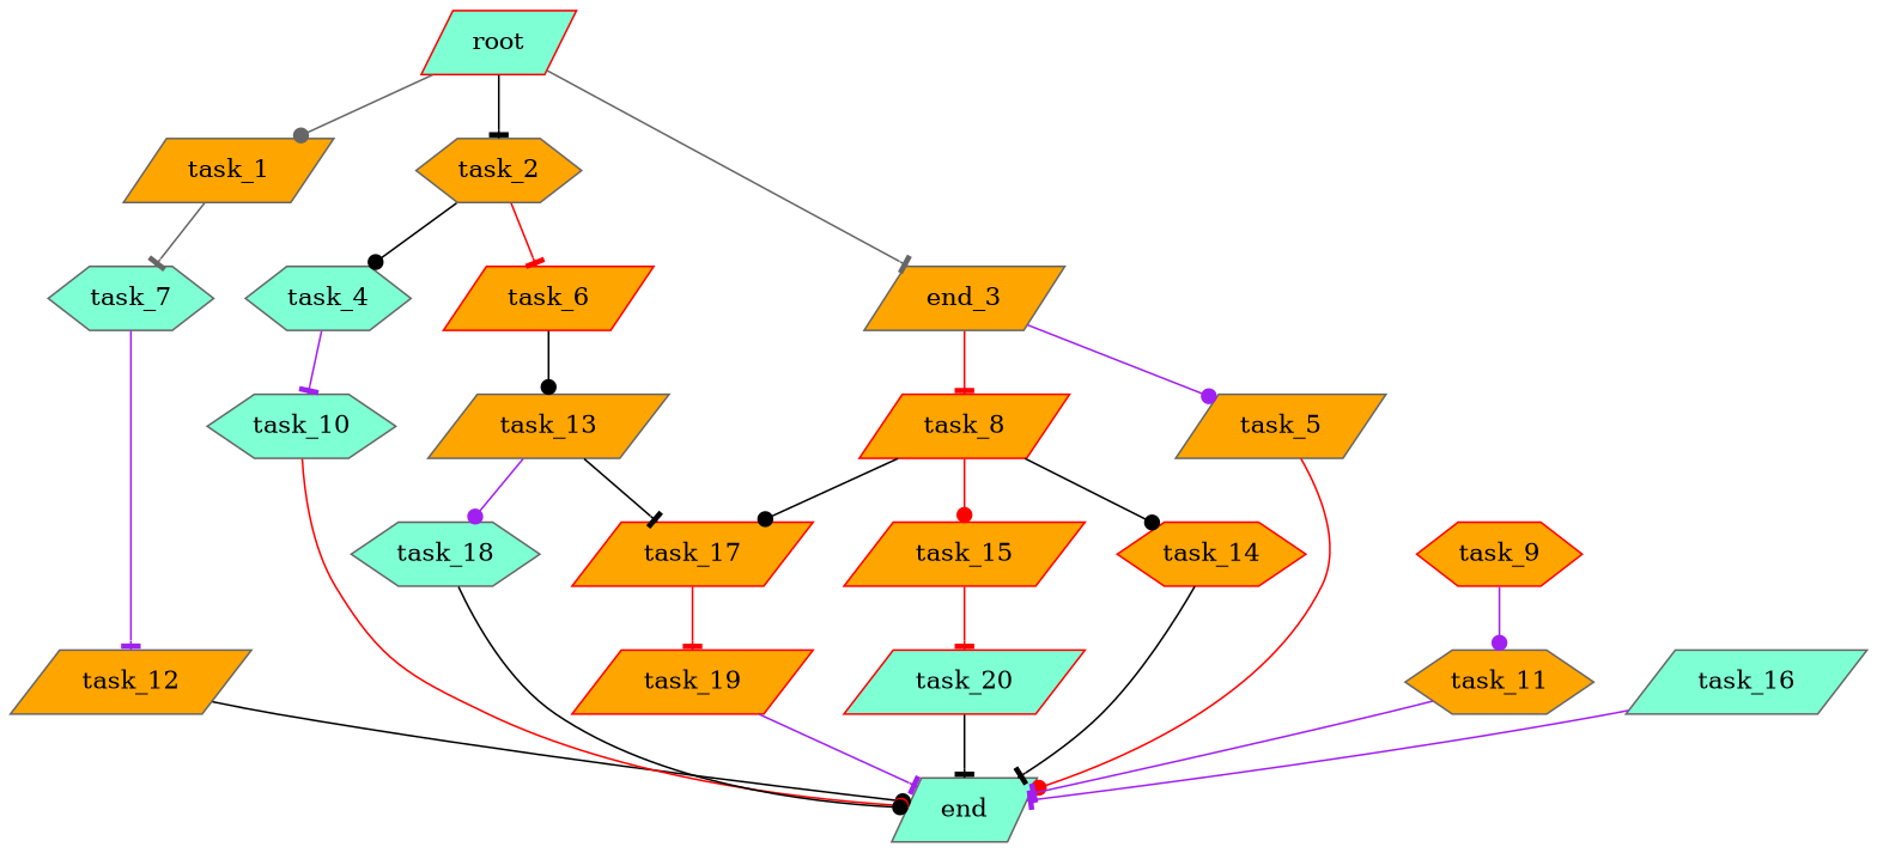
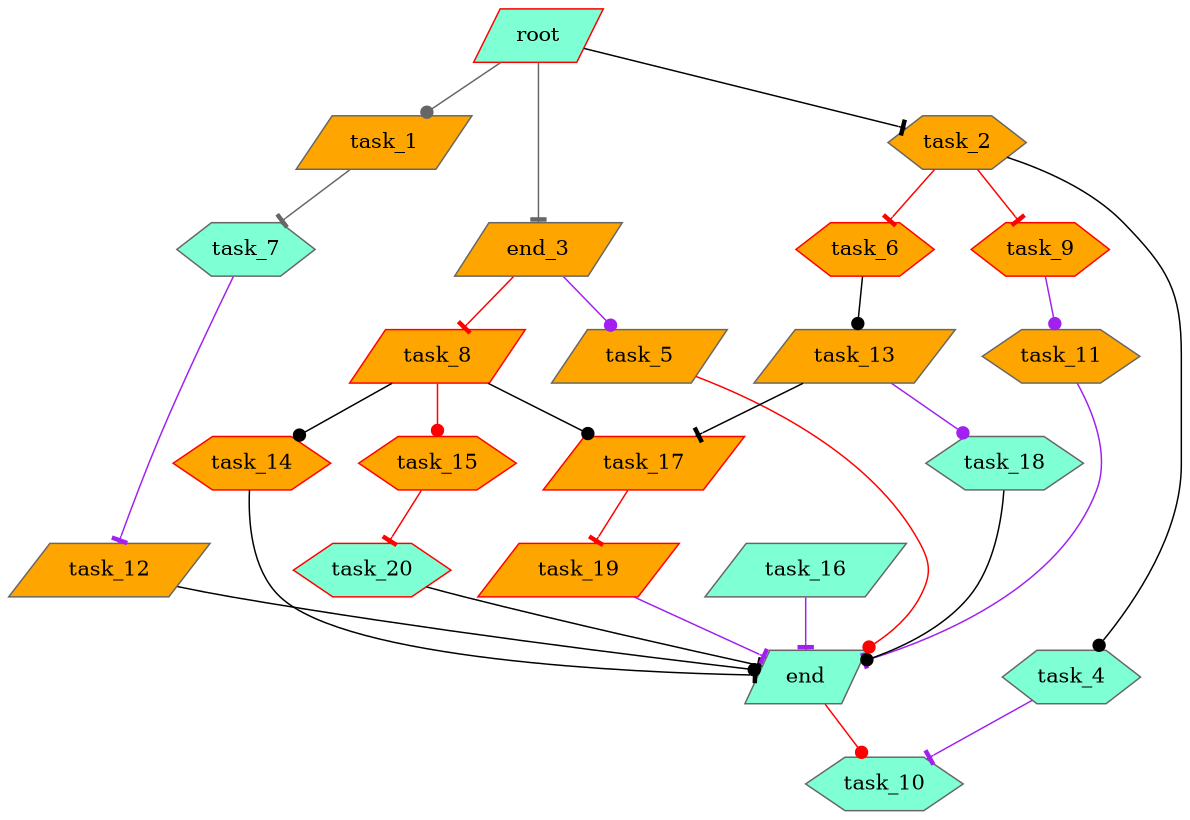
  digraph {
    node [color=gray40 fillcolor=orange shape=parallelogram style=filled]
    edge [arrowhead=tee color=black]
    root [color=red fillcolor=aquamarine]
    task_1
    task_2 [shape=hexagon]
    n4 [label=end_3]
    task_7 [fillcolor=aquamarine shape=hexagon]
    task_4 [fillcolor=aquamarine shape=hexagon]
-   task_6 [color=red]
+   task_6 [color=red shape=hexagon]
    task_9 [color=red shape=hexagon]
    task_5
    task_8 [color=red]
    task_12
    task_10 [fillcolor=aquamarine shape=hexagon]
    task_13
    task_11 [shape=hexagon]
    end [fillcolor=aquamarine]
    task_14 [color=red shape=hexagon]
-   task_15 [color=red]
+   task_15 [color=red shape=hexagon]
    task_17 [color=red]
    task_18 [fillcolor=aquamarine shape=hexagon]
-   task_20 [color=red fillcolor=aquamarine]
+   task_20 [color=red fillcolor=aquamarine shape=hexagon]
    task_16 [fillcolor=aquamarine]
    task_19 [color=red]
    root -> task_1 [arrowhead=dot color=gray40]
    root -> task_2
    root -> n4 [color=gray40]
    task_1 -> task_7 [color=gray40]
    task_2 -> task_4 [arrowhead=dot]
    task_2 -> task_6 [color=red]
+   task_2 -> task_9 [color=red]
    n4 -> task_5 [arrowhead=dot color=purple]
    n4 -> task_8 [color=red]
    task_7 -> task_12 [color=purple]
    task_4 -> task_10 [color=purple]
    task_6 -> task_13 [arrowhead=dot]
    task_9 -> task_11 [arrowhead=dot color=purple]
    task_5 -> end [arrowhead=dot color=red]
    task_8 -> task_14 [arrowhead=dot]
    task_8 -> task_15 [arrowhead=dot color=red]
    task_8 -> task_17 [arrowhead=dot]
    task_12 -> end [arrowhead=dot]
-   task_10 -> end [arrowhead=dot color=red]
+   end -> task_10 [arrowhead=dot color=red]
    task_13 -> task_17
    task_13 -> task_18 [arrowhead=dot color=purple]
    task_11 -> end [color=purple]
    task_14 -> end
    task_15 -> task_20 [color=red]
    task_17 -> task_19 [color=red]
    task_18 -> end [arrowhead=dot]
    task_20 -> end
    task_16 -> end [color=purple]
    task_19 -> end [color=purple]
  }
